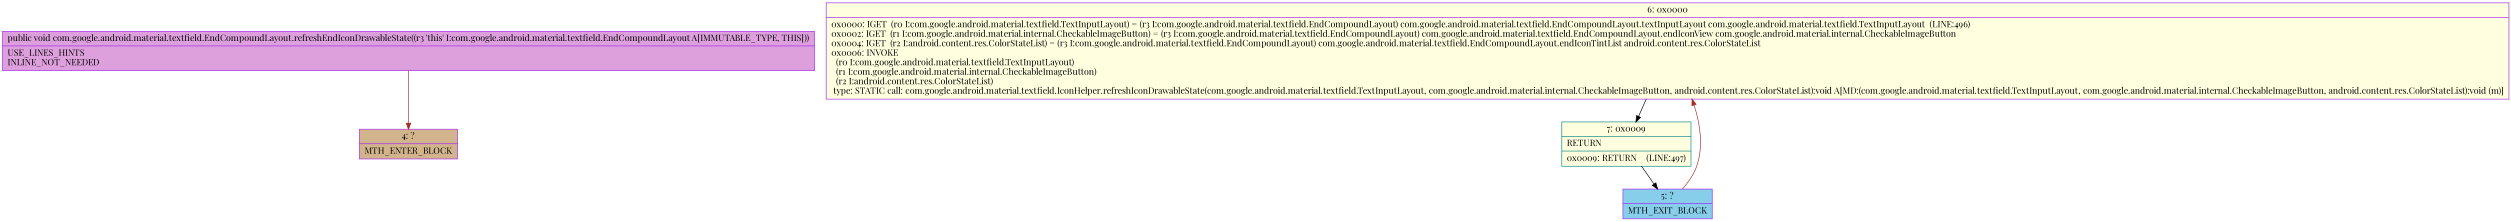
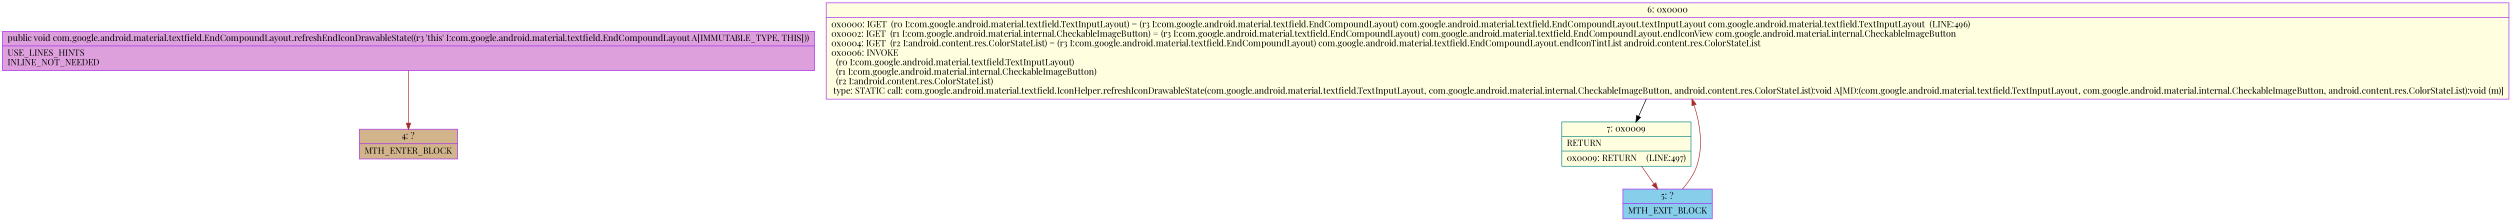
  digraph {
    fontname="Playfair Display"
    node [color=purple fillcolor=lightyellow fontname="Playfair Display" shape=record style=filled]
    edge [color=black fontname="Playfair Display"]
    n1 [fillcolor=tan label="{4\:\ ?|MTH_ENTER_BLOCK\l}"]
    n2 [label="{6\:\ 0x0000|0x0000: IGET  (r0 I:com.google.android.material.textfield.TextInputLayout) = (r3 I:com.google.android.material.textfield.EndCompoundLayout) com.google.android.material.textfield.EndCompoundLayout.textInputLayout com.google.android.material.textfield.TextInputLayout  (LINE:496)\l0x0002: IGET  (r1 I:com.google.android.material.internal.CheckableImageButton) = (r3 I:com.google.android.material.textfield.EndCompoundLayout) com.google.android.material.textfield.EndCompoundLayout.endIconView com.google.android.material.internal.CheckableImageButton \l0x0004: IGET  (r2 I:android.content.res.ColorStateList) = (r3 I:com.google.android.material.textfield.EndCompoundLayout) com.google.android.material.textfield.EndCompoundLayout.endIconTintList android.content.res.ColorStateList \l0x0006: INVOKE  \l  (r0 I:com.google.android.material.textfield.TextInputLayout)\l  (r1 I:com.google.android.material.internal.CheckableImageButton)\l  (r2 I:android.content.res.ColorStateList)\l type: STATIC call: com.google.android.material.textfield.IconHelper.refreshIconDrawableState(com.google.android.material.textfield.TextInputLayout, com.google.android.material.internal.CheckableImageButton, android.content.res.ColorStateList):void A[MD:(com.google.android.material.textfield.TextInputLayout, com.google.android.material.internal.CheckableImageButton, android.content.res.ColorStateList):void (m)]\l}"]
    n3 [color=teal label="{7\:\ 0x0009|RETURN\l|0x0009: RETURN    (LINE:497)\l}"]
    n4 [fillcolor=skyblue label="{5\:\ ?|MTH_EXIT_BLOCK\l}"]
    n5 [fillcolor=plum label="{public void com.google.android.material.textfield.EndCompoundLayout.refreshEndIconDrawableState((r3 'this' I:com.google.android.material.textfield.EndCompoundLayout A[IMMUTABLE_TYPE, THIS]))  | USE_LINES_HINTS\lINLINE_NOT_NEEDED\l}"]
    n2 -> n3
-   n3 -> n4
+   n3 -> n4 [color=brown]
    n4 -> n2 [color=brown]
    n5 -> n1 [color=brown]
  }
